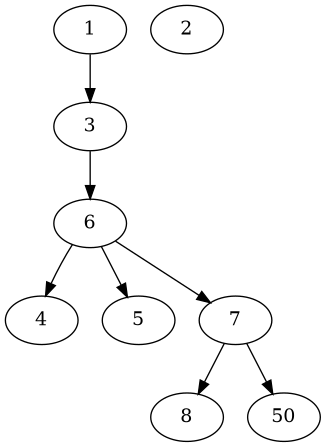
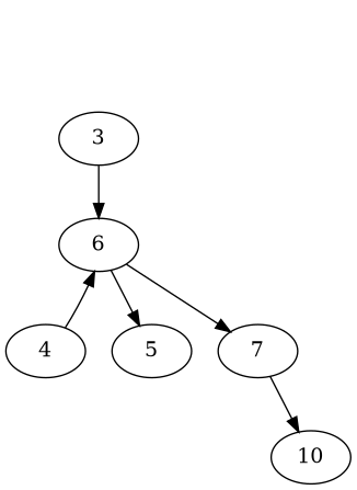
  digraph {
    node [alpha=0.19]
-   1 [expect_size=63109377465933320]
    3 [alpha=0.07 expect_size=46706263416260001792]
    6 [expect_size=1985370537675344]
    4 [alpha=0.18 expect_size=668344670828929152]
-   2 [alpha=0.11 expect_size=1848517987006681]
    5 [alpha=0.06 expect_size=288603608858589396992]
    7 [alpha=0.12 expect_size=179073019521794400]
-   8 [alpha=0.14 expect_size=4010825041740962]
-   10 [alpha=0.07 expect_size=207105732171700992 label=50]
-   1 -> 3
+   10 [alpha=0.07 expect_size=207105732171700992]
    3 -> 6
    6 -> 5
    6 -> 7
-   6 -> 4
-   7 -> 8
+   4 -> 6
    7 -> 10
  }
